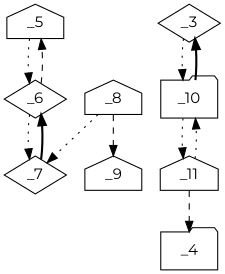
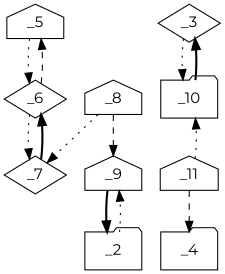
  digraph {
    fontname=Montserrat
    node [fontname=Montserrat shape=house x=225.000000]
    edge [fontname=Montserrat style=dotted]
    _5 [x=161.000000 y=110.000000]
    _6 [shape=diamond x=180.000000 y=109.000000]
    _7 [shape=diamond x=190.000000 y=120.000000]
+   _2 [shape=folder y=125.000000]
    _9 [x=215.000000 y=135.000000]
    _8 [x=197.000000 y=133.000000]
    _3 [shape=diamond y=146.000000]
    _10 [shape=folder x=218.000000 y=163.000000]
    _11 [x=206.000000 y=172.000000]
    _4 [shape=folder x=199.000000 y=187.000000]
    _5 -> _6 [angle=-0.052583 orient=-0.052559]
    _6 -> _5 [angle=3.089010 orient=0.052559 style=dashed]
    _6 -> _7 [angle=0.832981 orient=0.739940]
    _7 -> _6 [angle=-2.308611 orient=-0.739940 style=bold]
+   _2 -> _9 [angle=2.356194 orient=0.707107]
+   _9 -> _2 [angle=-0.785398 orient=-0.707107 style=bold]
    _8 -> _7 [angle=-2.064738 orient=-0.880471]
    _8 -> _9 [angle=0.110657 orient=0.110432 style=dashed]
    _3 -> _10 [angle=1.961403 orient=0.924678]
    _10 -> _3 [angle=-1.180189 orient=-0.924678 style=bold]
-   _10 -> _11 [angle=2.498092 orient=0.600000]
    _11 -> _10 [angle=-0.643501 orient=-0.600000]
    _11 -> _4 [angle=2.007423 orient=0.906183 style=dashed]
  }
